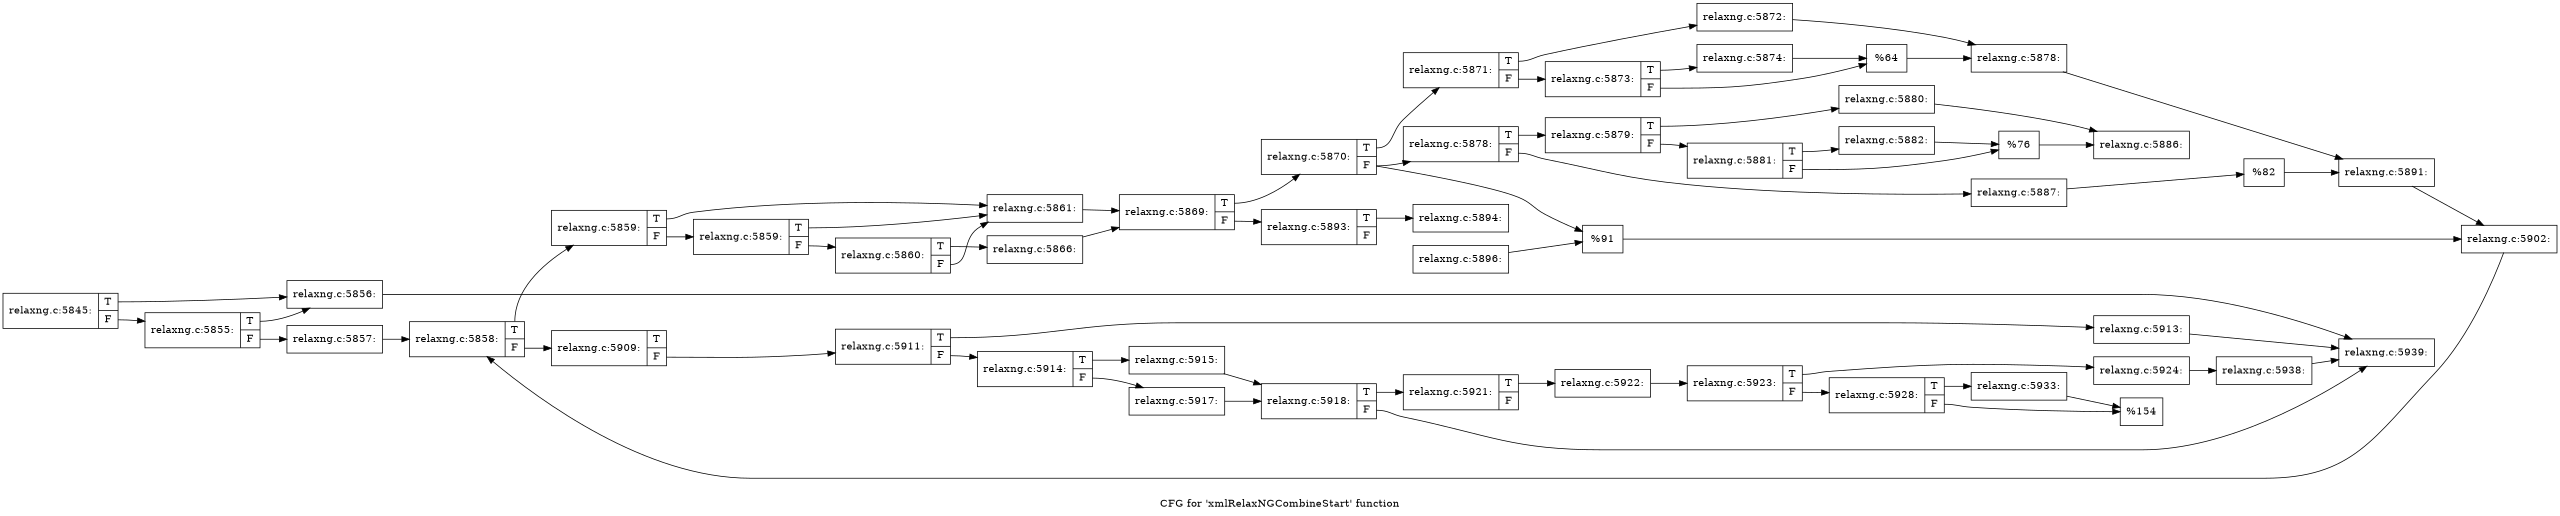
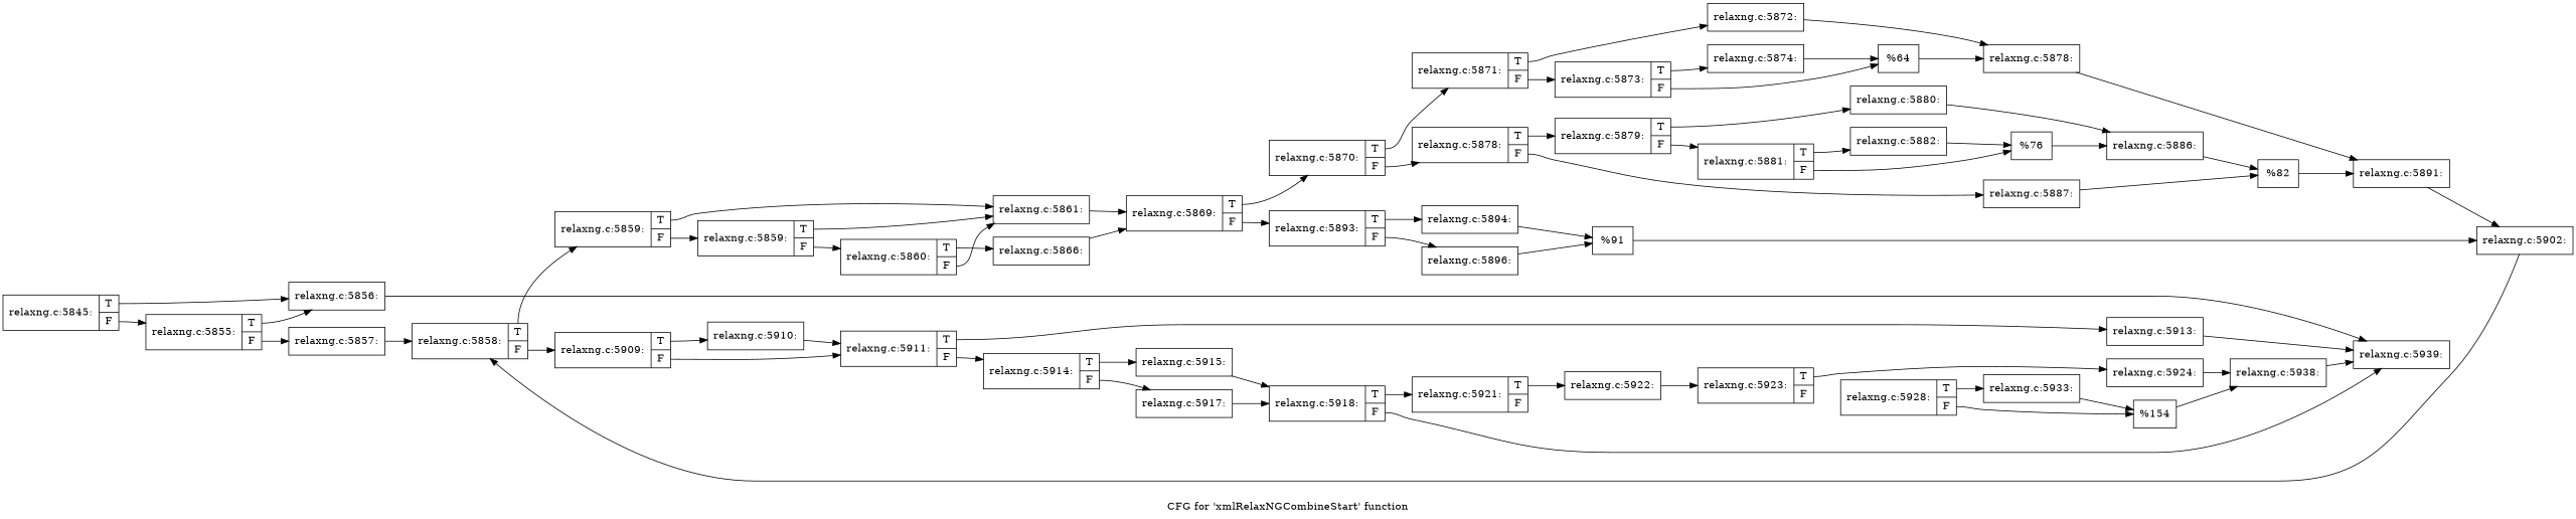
  digraph {
    label="CFG for 'xmlRelaxNGCombineStart' function"
    rankdir=LR
    node [shape=record]
    n1 [label="{relaxng.c:5845:|{<s0>T|<s1>F}}"]
    n2 [label="{relaxng.c:5856:}"]
    n3 [label="{relaxng.c:5855:|{<s0>T|<s1>F}}"]
    n4 [label="{relaxng.c:5939:}"]
    n5 [label="{relaxng.c:5857:}"]
    n6 [label="{relaxng.c:5858:|{<s0>T|<s1>F}}"]
    n7 [label="{relaxng.c:5859:|{<s0>T|<s1>F}}"]
    n8 [label="{relaxng.c:5909:|{<s0>T|<s1>F}}"]
    n9 [label="{relaxng.c:5861:}"]
    n10 [label="{relaxng.c:5859:|{<s0>T|<s1>F}}"]
+   n11 [label="{relaxng.c:5910:}"]
    n12 [label="{relaxng.c:5911:|{<s0>T|<s1>F}}"]
    n13 [label="{relaxng.c:5869:|{<s0>T|<s1>F}}"]
    n14 [label="{relaxng.c:5860:|{<s0>T|<s1>F}}"]
    n15 [label="{relaxng.c:5913:}"]
    n16 [label="{relaxng.c:5914:|{<s0>T|<s1>F}}"]
    n17 [label="{relaxng.c:5870:|{<s0>T|<s1>F}}"]
    n18 [label="{relaxng.c:5893:|{<s0>T|<s1>F}}"]
    n19 [label="{relaxng.c:5866:}"]
    n20 [label="{relaxng.c:5871:|{<s0>T|<s1>F}}"]
    n21 [label="{relaxng.c:5878:|{<s0>T|<s1>F}}"]
    n22 [label="{relaxng.c:5894:}"]
    n23 [label="{relaxng.c:5896:}"]
    n24 [label="{relaxng.c:5872:}"]
    n25 [label="{relaxng.c:5873:|{<s0>T|<s1>F}}"]
    n26 [label="{relaxng.c:5879:|{<s0>T|<s1>F}}"]
    n27 [label="{relaxng.c:5887:}"]
    n28 [label="{%91}"]
    n29 [label="{relaxng.c:5878:}"]
    n30 [label="{relaxng.c:5874:}"]
    n31 [label="{%64}"]
    n32 [label="{relaxng.c:5880:}"]
    n33 [label="{relaxng.c:5881:|{<s0>T|<s1>F}}"]
    n34 [label="{%82}"]
    n35 [label="{relaxng.c:5891:}"]
    n36 [label="{relaxng.c:5902:}"]
    n37 [label="{relaxng.c:5886:}"]
    n38 [label="{relaxng.c:5882:}"]
    n39 [label="{%76}"]
    n40 [label="{relaxng.c:5915:}"]
    n41 [label="{relaxng.c:5917:}"]
    n42 [label="{relaxng.c:5918:|{<s0>T|<s1>F}}"]
    n43 [label="{relaxng.c:5921:|{<s0>T|<s1>F}}"]
    n44 [label="{relaxng.c:5922:}"]
    n45 [label="{relaxng.c:5923:|{<s0>T|<s1>F}}"]
    n46 [label="{relaxng.c:5924:}"]
    n47 [label="{relaxng.c:5928:|{<s0>T|<s1>F}}"]
    n48 [label="{relaxng.c:5938:}"]
    n49 [label="{relaxng.c:5933:}"]
    n50 [label="{%154}"]
    n1 -> n2 [tailport=s0]
    n1 -> n3 [tailport=s1]
    n2 -> n4
    n3 -> n2 [tailport=s0]
    n3 -> n5 [tailport=s1]
    n5 -> n6
    n6 -> n7 [tailport=s0]
    n6 -> n8 [tailport=s1]
    n7 -> n9 [tailport=s0]
    n7 -> n10 [tailport=s1]
+   n8 -> n11 [tailport=s0]
    n8 -> n12 [tailport=s1]
    n9 -> n13
    n10 -> n9 [tailport=s0]
    n10 -> n14 [tailport=s1]
+   n11 -> n12
    n12 -> n15 [tailport=s0]
    n12 -> n16 [tailport=s1]
    n13 -> n17 [tailport=s0]
    n13 -> n18 [tailport=s1]
    n14 -> n9 [tailport=s1]
    n14 -> n19 [tailport=s0]
    n15 -> n4
    n16 -> n40 [tailport=s0]
    n16 -> n41 [tailport=s1]
    n17 -> n20 [tailport=s0]
    n17 -> n21 [tailport=s1]
    n18 -> n22 [tailport=s0]
+   n18 -> n23 [tailport=s1]
    n19 -> n13
    n20 -> n24 [tailport=s0]
    n20 -> n25 [tailport=s1]
    n21 -> n26 [tailport=s0]
    n21 -> n27 [tailport=s1]
-   n17 -> n28
+   n22 -> n28
    n23 -> n28
    n24 -> n29
    n25 -> n30 [tailport=s0]
    n25 -> n31 [tailport=s1]
    n26 -> n32 [tailport=s0]
    n26 -> n33 [tailport=s1]
    n27 -> n34
    n28 -> n36
    n29 -> n35
    n30 -> n31
    n31 -> n29
    n32 -> n37
    n33 -> n38 [tailport=s0]
    n33 -> n39 [tailport=s1]
    n34 -> n35
    n35 -> n36
    n36 -> n6
+   n37 -> n34
    n38 -> n39
    n39 -> n37
    n40 -> n42
    n41 -> n42
    n42 -> n4 [tailport=s1]
    n42 -> n43 [tailport=s0]
    n43 -> n44 [tailport=s0]
    n44 -> n45
    n45 -> n46 [tailport=s0]
-   n45 -> n47 [tailport=s1]
    n46 -> n48
    n47 -> n49 [tailport=s0]
    n47 -> n50 [tailport=s1]
    n48 -> n4
    n49 -> n50
+   n50 -> n48
  }
